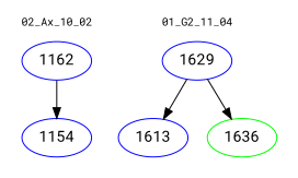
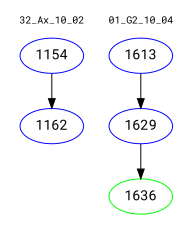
  digraph {
    fontname="Roboto Mono"
    node [color=blue fontname="Roboto Mono"]
    edge [color=black fontname="Roboto Mono"]
    n1 [label=1162]
    n2 [label=1154]
    n3 [label=1613]
    n4 [color=green label=1636]
    n5 [label=1629]
    subgraph cluster_1 {
      color=white
      fontsize=10
-     label="02_Ax_10_02"
+     label="32_Ax_10_02"
      n1
      n2
    }
    subgraph cluster_2 {
      color=white
      fontsize=10
-     label="01_G2_11_04"
+     label="01_G2_10_04"
      n3
      n4
      n5
    }
-   n1 -> n2
-   n5 -> n3
+   n2 -> n1
+   n3 -> n5
    n5 -> n4
  }
